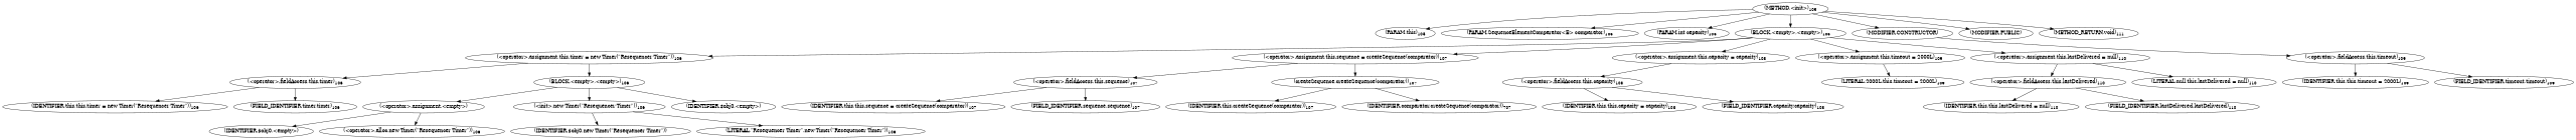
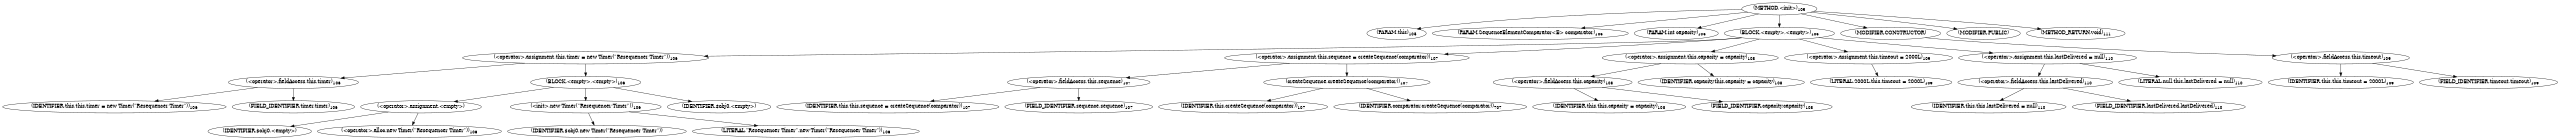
  digraph {
    n1 [label=<(METHOD,&lt;init&gt;)<SUB>105</SUB>>]
    n2 [label=<(PARAM,this)<SUB>105</SUB>>]
    n3 [label=<(PARAM,SequenceElementComparator&lt;E&gt; comparator)<SUB>105</SUB>>]
    n4 [label=<(PARAM,int capacity)<SUB>105</SUB>>]
    n5 [label=<(BLOCK,&lt;empty&gt;,&lt;empty&gt;)<SUB>105</SUB>>]
    n6 [label=<(MODIFIER,CONSTRUCTOR)>]
    n7 [label=<(MODIFIER,PUBLIC)>]
    n8 [label=<(METHOD_RETURN,void)<SUB>111</SUB>>]
    n9 [label=<(&lt;operator&gt;.assignment,this.timer = new Timer(&quot;Resequencer Timer&quot;))<SUB>106</SUB>>]
    n10 [label=<(&lt;operator&gt;.assignment,this.sequence = createSequence(comparator))<SUB>107</SUB>>]
    n11 [label=<(&lt;operator&gt;.assignment,this.capacity = capacity)<SUB>108</SUB>>]
    n12 [label=<(&lt;operator&gt;.assignment,this.timeout = 2000L)<SUB>109</SUB>>]
    n13 [label=<(&lt;operator&gt;.assignment,this.lastDelivered = null)<SUB>110</SUB>>]
    n14 [label=<(&lt;operator&gt;.fieldAccess,this.timeout)<SUB>109</SUB>>]
    n15 [label=<(&lt;operator&gt;.fieldAccess,this.timer)<SUB>106</SUB>>]
    n16 [label=<(BLOCK,&lt;empty&gt;,&lt;empty&gt;)<SUB>106</SUB>>]
    n17 [label=<(&lt;operator&gt;.fieldAccess,this.sequence)<SUB>107</SUB>>]
    n18 [label=<(createSequence,createSequence(comparator))<SUB>107</SUB>>]
    n19 [label=<(&lt;operator&gt;.fieldAccess,this.capacity)<SUB>108</SUB>>]
+   n20 [label=<(IDENTIFIER,capacity,this.capacity = capacity)<SUB>108</SUB>>]
    n21 [label=<(LITERAL,2000L,this.timeout = 2000L)<SUB>109</SUB>>]
    n22 [label=<(&lt;operator&gt;.fieldAccess,this.lastDelivered)<SUB>110</SUB>>]
    n23 [label=<(LITERAL,null,this.lastDelivered = null)<SUB>110</SUB>>]
    n24 [label=<(IDENTIFIER,this,this.timer = new Timer(&quot;Resequencer Timer&quot;))<SUB>106</SUB>>]
    n25 [label=<(FIELD_IDENTIFIER,timer,timer)<SUB>106</SUB>>]
    n26 [label=<(&lt;operator&gt;.assignment,&lt;empty&gt;)>]
    n27 [label=<(&lt;init&gt;,new Timer(&quot;Resequencer Timer&quot;))<SUB>106</SUB>>]
    n28 [label=<(IDENTIFIER,$obj0,&lt;empty&gt;)>]
    n29 [label=<(IDENTIFIER,$obj0,&lt;empty&gt;)>]
    n30 [label=<(&lt;operator&gt;.alloc,new Timer(&quot;Resequencer Timer&quot;))<SUB>106</SUB>>]
    n31 [label=<(IDENTIFIER,$obj0,new Timer(&quot;Resequencer Timer&quot;))>]
    n32 [label=<(LITERAL,&quot;Resequencer Timer&quot;,new Timer(&quot;Resequencer Timer&quot;))<SUB>106</SUB>>]
    n33 [label=<(IDENTIFIER,this,this.sequence = createSequence(comparator))<SUB>107</SUB>>]
    n34 [label=<(FIELD_IDENTIFIER,sequence,sequence)<SUB>107</SUB>>]
    n35 [label=<(IDENTIFIER,this,createSequence(comparator))<SUB>107</SUB>>]
    n36 [label=<(IDENTIFIER,comparator,createSequence(comparator))<SUB>707</SUB>>]
    n37 [label=<(IDENTIFIER,this,this.capacity = capacity)<SUB>108</SUB>>]
    n38 [label=<(FIELD_IDENTIFIER,capacity,capacity)<SUB>108</SUB>>]
    n39 [label=<(IDENTIFIER,this,this.timeout = 2000L)<SUB>109</SUB>>]
    n40 [label=<(FIELD_IDENTIFIER,timeout,timeout)<SUB>109</SUB>>]
    n41 [label=<(IDENTIFIER,this,this.lastDelivered = null)<SUB>110</SUB>>]
    n42 [label=<(FIELD_IDENTIFIER,lastDelivered,lastDelivered)<SUB>110</SUB>>]
    n1 -> n2
    n1 -> n3
    n1 -> n4
    n1 -> n5
    n1 -> n6
    n1 -> n7
    n1 -> n8
    n5 -> n9
    n5 -> n10
    n5 -> n11
    n5 -> n12
    n5 -> n13
    n6 -> n14
    n9 -> n15
    n9 -> n16
    n10 -> n17
    n10 -> n18
    n11 -> n19
+   n11 -> n20
    n12 -> n21
    n13 -> n22
    n13 -> n23
    n14 -> n39
    n14 -> n40
    n15 -> n24
    n15 -> n25
    n16 -> n26
    n16 -> n27
    n16 -> n28
    n17 -> n33
    n17 -> n34
    n18 -> n35
    n18 -> n36
    n19 -> n37
    n19 -> n38
    n22 -> n41
    n22 -> n42
    n26 -> n29
    n26 -> n30
    n27 -> n31
    n27 -> n32
  }
